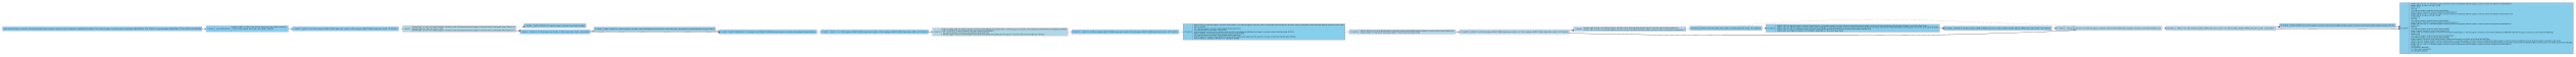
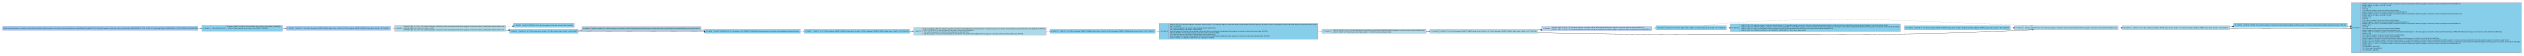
  digraph {
    fontname=Ubuntu
    rankdir=LR
    node [color=purple fillcolor=skyblue fontname=Ubuntu shape=record style=filled]
    edge [arrowhead=onormal fontname=Ubuntu style=bold]
    n1 [label="{0\:\ 0x0000|MTH_ENTER_BLOCK\l|0x0000: CONST  (r0 I:?[int, float, boolean, short, byte, char, OBJECT, ARRAY]) = \l  (0 ?[int, float, boolean, short, byte, char, OBJECT, ARRAY])\l \l}"]
    n2 [label="{1\:\ 0x0001|0x0001: IF  (r4 I:?[int, boolean, OBJECT, ARRAY, byte, short, char]) != (0 ?[int, boolean, OBJECT, ARRAY, byte, short, char])  \-\> B:3:0x0004 \l}"]
    n3 [color=red fillcolor=lightblue label="{3\:\ 0x0004|0x0004: IGET  (r1 I:int) = (r3 I:android.support.constraint.solver.LinearSystem) android.support.constraint.solver.LinearSystem.mNumColumns int \l0x0006: ARITH  (r1 I:int) = (r1 I:int) + (1 int) \l0x0008: IGET  (r2 I:int) = (r3 I:android.support.constraint.solver.LinearSystem) android.support.constraint.solver.LinearSystem.mMaxColumns int \l}"]
    n4 [color=red label="{2\:\ 0x0003|0x0003: RETURN  (r0 I:android.support.constraint.solver.SolverVariable) \l}"]
    n5 [label="{4\:\ 0x000a|0x000a: IF  (r1 I:?[int, byte, short, char]) \< (r2 I:?[int, byte, short, char])  \-\> B:6:0x000f \l}"]
    n6 [color=red label="{5\:\ 0x000c|0x000c: INVOKE  (r3 I:android.support.constraint.solver.LinearSystem) android.support.constraint.solver.LinearSystem.increaseTableSize():void type: DIRECT \l}"]
    n7 [label="{6\:\ 0x000f|0x000f: INSTANCE_OF  (r1 I:boolean) = (r4 I:?[OBJECT, ARRAY]) android.support.constraint.solver.widgets.ConstraintAnchor \l}"]
    n8 [label="{7\:\ 0x0011|0x0011: IF  (r1 I:?[int, boolean, OBJECT, ARRAY, byte, short, char]) == (0 ?[int, boolean, OBJECT, ARRAY, byte, short, char])  \-\> B:21:0x005d \l}"]
    n9 [color=red fillcolor=lightblue label="{8\:\ 0x0013|0x0013: CHECK_CAST  (r4 I:android.support.constraint.solver.widgets.ConstraintAnchor) = (android.support.constraint.solver.widgets.ConstraintAnchor) (r4 I:?[OBJECT, ARRAY]) \l0x0015: INVOKE  (r0 I:android.support.constraint.solver.SolverVariable) = \l  (r4 I:android.support.constraint.solver.widgets.ConstraintAnchor)\l android.support.constraint.solver.widgets.ConstraintAnchor.getSolverVariable():android.support.constraint.solver.SolverVariable type: VIRTUAL \l}"]
    n10 [label="{9\:\ 0x0019|0x0019: IF  (r0 I:?[int, boolean, OBJECT, ARRAY, byte, short, char]) != (0 ?[int, boolean, OBJECT, ARRAY, byte, short, char])  \-\> B:11:0x0025 \l}"]
    n11 [color=red label="{10\:\ 0x001b|0x001b: IGET  (r0 I:android.support.constraint.solver.Cache) = (r3 I:android.support.constraint.solver.LinearSystem) android.support.constraint.solver.LinearSystem.mCache android.support.constraint.solver.Cache \l0x001d: INVOKE  \l  (r4 I:android.support.constraint.solver.widgets.ConstraintAnchor)\l  (r0 I:android.support.constraint.solver.Cache)\l android.support.constraint.solver.widgets.ConstraintAnchor.resetSolverVariable(android.support.constraint.solver.Cache):void type: VIRTUAL \l0x0020: INVOKE  (r4 I:android.support.constraint.solver.SolverVariable) = \l  (r4 I:android.support.constraint.solver.widgets.ConstraintAnchor)\l android.support.constraint.solver.widgets.ConstraintAnchor.getSolverVariable():android.support.constraint.solver.SolverVariable type: VIRTUAL \l0x0024: MOVE  (r0 I:?[OBJECT, ARRAY]) = (r4 I:?[OBJECT, ARRAY]) \l}"]
    n12 [fillcolor=lightblue label="{11\:\ 0x0025|0x0025: IGET  (r4 I:int) = (r0 I:android.support.constraint.solver.SolverVariable) android.support.constraint.solver.SolverVariable.id int \l0x0027: CONST  (r1 I:?[int, float, short, byte, char]) = (\-1 ?[int, float, short, byte, char]) \l}"]
    n13 [fillcolor=lightblue label="{12\:\ 0x0028|0x0028: IF  (r4 I:?[int, boolean, OBJECT, ARRAY, byte, short, char]) == (r1 I:?[int, boolean, OBJECT, ARRAY, byte, short, char])  \-\> B:17:0x003a \l}"]
    n14 [fillcolor=lightblue label="{13\:\ 0x002a|0x002a: IGET  (r4 I:int) = (r0 I:android.support.constraint.solver.SolverVariable) android.support.constraint.solver.SolverVariable.id int \l0x002c: IGET  (r2 I:int) = (r3 I:android.support.constraint.solver.LinearSystem) android.support.constraint.solver.LinearSystem.mVariablesID int \l}"]
    n15 [fillcolor=lightblue label="{17\:\ 0x003a|0x003a: IGET  (r4 I:int) = (r0 I:android.support.constraint.solver.SolverVariable) android.support.constraint.solver.SolverVariable.id int \l}"]
    n16 [color=red label="{14\:\ 0x002e|0x002e: IF  (r4 I:?[int, byte, short, char]) \> (r2 I:?[int, byte, short, char])  \-\> B:17:0x003a \l}"]
    n17 [fillcolor=lightblue label="{18\:\ 0x003c|0x003c: IF  (r4 I:?[int, boolean, OBJECT, ARRAY, byte, short, char]) == (r1 I:?[int, boolean, OBJECT, ARRAY, byte, short, char])  \-\> B:20:0x0041 \l}"]
    n18 [color=red label="{15\:\ 0x0030|0x0030: IGET  (r4 I:android.support.constraint.solver.Cache) = (r3 I:android.support.constraint.solver.LinearSystem) android.support.constraint.solver.LinearSystem.mCache android.support.constraint.solver.Cache \l0x0032: IGET  (r4 I:android.support.constraint.solver.SolverVariable[]) = (r4 I:android.support.constraint.solver.Cache) android.support.constraint.solver.Cache.mIndexedVariables android.support.constraint.solver.SolverVariable[] \l0x0034: IGET  (r2 I:int) = (r0 I:android.support.constraint.solver.SolverVariable) android.support.constraint.solver.SolverVariable.id int \l0x0036: AGET  (r4 I:?[OBJECT, ARRAY]) = (r4 I:?[OBJECT, ARRAY][]), (r2 I:?[int, short, byte, char]) \l}"]
    n19 [color=red label="{16\:\ 0x0038|0x0038: IF  (r4 I:?[int, boolean, OBJECT, ARRAY, byte, short, char]) != (0 ?[int, boolean, OBJECT, ARRAY, byte, short, char])  \-\> B:21:0x005d \l}"]
    n20 [color=red label="{19\:\ 0x003e|0x003e: INVOKE  (r0 I:android.support.constraint.solver.SolverVariable) android.support.constraint.solver.SolverVariable.reset():void type: VIRTUAL \l}"]
    n21 [color=red label="{20\:\ 0x0041|0x0041: IGET  (r4 I:int) = (r3 I:android.support.constraint.solver.LinearSystem) android.support.constraint.solver.LinearSystem.mVariablesID int \l0x0043: ARITH  (r4 I:int) = (r4 I:int) + (1 int) \l0x0041: IPUT  \l  (r4 I:int)\l  (r3 I:android.support.constraint.solver.LinearSystem)\l android.support.constraint.solver.LinearSystem.mVariablesID int \l0x0047: IGET  (r4 I:int) = (r3 I:android.support.constraint.solver.LinearSystem) android.support.constraint.solver.LinearSystem.mNumColumns int \l0x0049: ARITH  (r4 I:int) = (r4 I:int) + (1 int) \l0x004b: IPUT  \l  (r4 I:int)\l  (r3 I:android.support.constraint.solver.LinearSystem)\l android.support.constraint.solver.LinearSystem.mNumColumns int \l0x004d: IGET  (r4 I:int) = (r3 I:android.support.constraint.solver.LinearSystem) android.support.constraint.solver.LinearSystem.mVariablesID int \l0x004f: IPUT  \l  (r4 I:int)\l  (r0 I:android.support.constraint.solver.SolverVariable)\l android.support.constraint.solver.SolverVariable.id int \l0x0051: SGET  (r4 I:android.support.constraint.solver.SolverVariable$Type) =  android.support.constraint.solver.SolverVariable.Type.UNRESTRICTED android.support.constraint.solver.SolverVariable$Type \l0x0053: IPUT  \l  (r4 I:android.support.constraint.solver.SolverVariable$Type)\l  (r0 I:android.support.constraint.solver.SolverVariable)\l android.support.constraint.solver.SolverVariable.mType android.support.constraint.solver.SolverVariable$Type \l0x0055: IGET  (r4 I:android.support.constraint.solver.Cache) = (r3 I:android.support.constraint.solver.LinearSystem) android.support.constraint.solver.LinearSystem.mCache android.support.constraint.solver.Cache \l0x0057: IGET  (r4 I:android.support.constraint.solver.SolverVariable[]) = (r4 I:android.support.constraint.solver.Cache) android.support.constraint.solver.Cache.mIndexedVariables android.support.constraint.solver.SolverVariable[] \l0x0059: IGET  (r1 I:int) = (r3 I:android.support.constraint.solver.LinearSystem) android.support.constraint.solver.LinearSystem.mVariablesID int \l0x005b: APUT  \l  (r4 I:?[OBJECT, ARRAY][])\l  (r1 I:?[int, short, byte, char])\l  (r0 I:?[OBJECT, ARRAY])\l \l}"]
    n22 [label="{public android.support.constraint.solver.SolverVariable android.support.constraint.solver.LinearSystem.createObjectVariable((r3 'this' I:android.support.constraint.solver.LinearSystem A[IMMUTABLE_TYPE, THIS]), (r4 I:java.lang.Object A[IMMUTABLE_TYPE, METHOD_ARGUMENT])) }"]
    n1 -> n2
    n2 -> n3 [style=dashed]
    n3 -> n4 [arrowhead=box style=dashed]
    n3 -> n5 [arrowhead=box]
    n5 -> n6
    n5 -> n7 [arrowhead=box]
    n6 -> n7
    n7 -> n8 [style=dashed]
    n8 -> n9
    n9 -> n10 [style=dashed]
    n10 -> n11 [style=dashed]
    n11 -> n12 [style=dashed]
    n12 -> n13
    n13 -> n14 [arrowhead=box]
    n13 -> n15
    n14 -> n16 [style=dashed]
    n15 -> n17 [arrowhead=box style=dashed]
    n16 -> n15 [style=dashed]
    n16 -> n18 [arrowhead=box style=dashed]
    n17 -> n20 [arrowhead=box]
    n17 -> n21 [arrowhead=box]
-   n18 -> n19 [arrowhead=box]
    n19 -> n15 [arrowhead=box style=dashed]
    n20 -> n21 [arrowhead=box]
    n22 -> n1
  }
